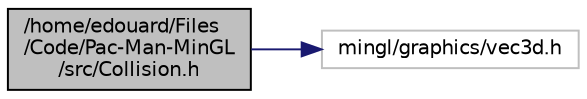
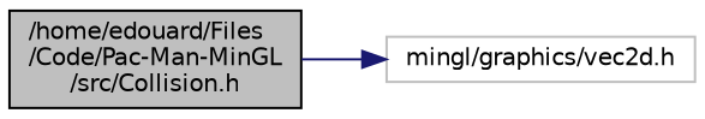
  digraph {
    rankdir=LR
    node [fontname=Helvetica fontsize=10 shape=record style=filled]
    n1 [color=black fillcolor=grey75 fontcolor=black height=0.2 label="/home/edouard/Files\l/Code/Pac-Man-MinGL\l/src/Collision.h" width=0.4]
-   n2 [color=grey75 fillcolor=white height=0.2 label="mingl/graphics/vec3d.h" width=0.4]
+   n2 [color=grey75 fillcolor=white height=0.2 label="mingl/graphics/vec2d.h" width=0.4]
    n1 -> n2 [color=midnightblue fontname=Helvetica fontsize=10 labelfontname=Helvetica labelfontsize=10 style=solid]
  }
